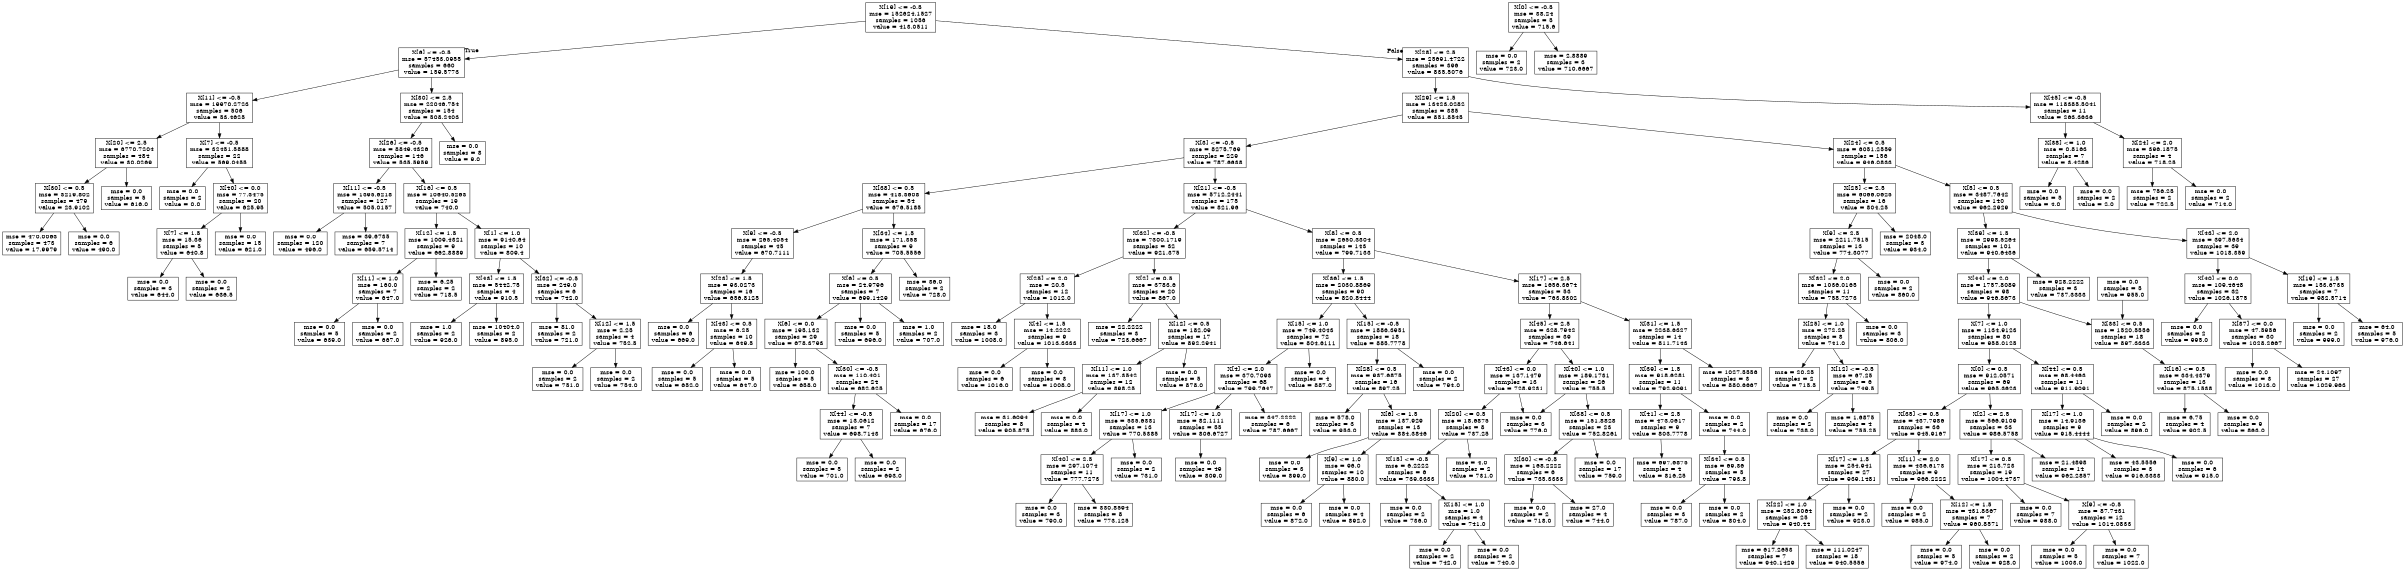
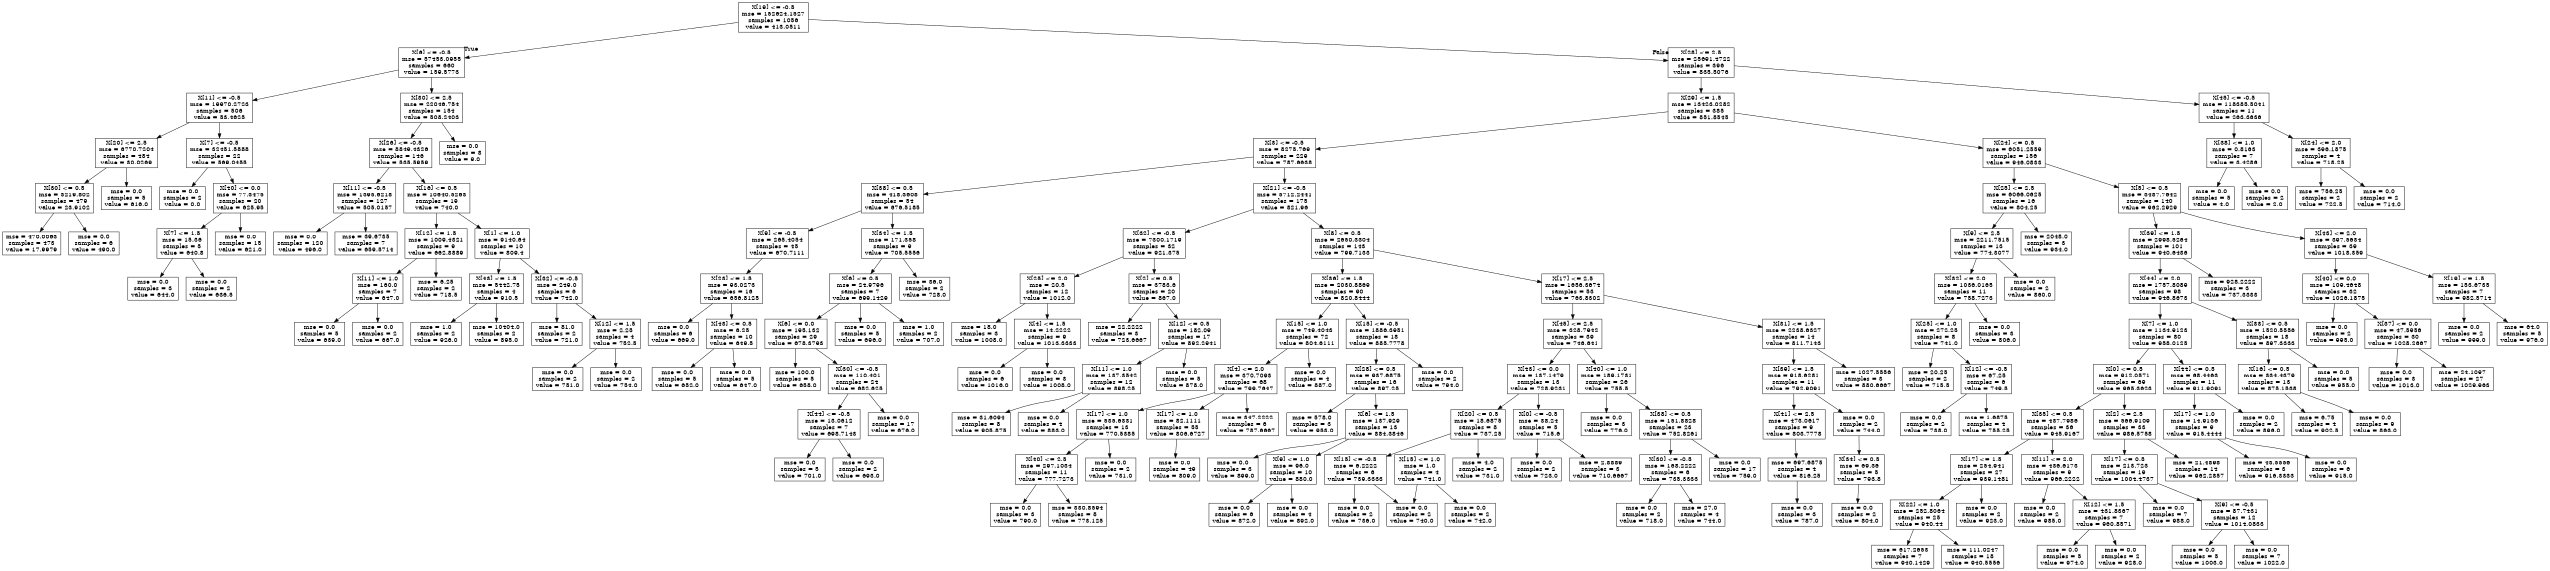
  digraph {
    node [shape=box]
    n1 [label="X[19] <= -0.5\nmse = 152624.1527\nsamples = 1056\nvalue = 413.0511"]
    n2 [label="X[6] <= -0.5\nmse = 57453.0955\nsamples = 660\nvalue = 159.5773"]
    n3 [label="X[28] <= 2.5\nmse = 25691.4722\nsamples = 396\nvalue = 835.5076"]
    n4 [label="X[11] <= -0.5\nmse = 19970.2723\nsamples = 506\nvalue = 53.4625"]
    n5 [label="X[30] <= 2.5\nmse = 22046.754\nsamples = 154\nvalue = 508.2403"]
    n6 [label="X[29] <= 1.5\nmse = 13423.0282\nsamples = 385\nvalue = 851.8545"]
    n7 [label="X[45] <= -0.5\nmse = 118385.5041\nsamples = 11\nvalue = 263.3636"]
    n8 [label="X[20] <= 2.5\nmse = 6770.7204\nsamples = 484\nvalue = 30.0269"]
    n9 [label="X[7] <= -0.5\nmse = 32451.5888\nsamples = 22\nvalue = 569.0455"]
    n10 [label="X[26] <= -0.5\nmse = 8849.4326\nsamples = 146\nvalue = 535.5959"]
    n11 [label="mse = 0.0\nsamples = 8\nvalue = 9.0"]
    n12 [label="X[30] <= 0.5\nmse = 3219.802\nsamples = 479\nvalue = 23.9102"]
    n13 [label="mse = 0.0\nsamples = 5\nvalue = 616.0"]
    n14 [label="mse = 0.0\nsamples = 2\nvalue = 0.0"]
    n15 [label="X[40] <= 0.0\nmse = 77.3475\nsamples = 20\nvalue = 625.95"]
    n16 [label="mse = 470.0063\nsamples = 473\nvalue = 17.9979"]
    n17 [label="mse = 0.0\nsamples = 6\nvalue = 490.0"]
    n18 [label="X[7] <= 1.5\nmse = 15.36\nsamples = 5\nvalue = 640.8"]
    n19 [label="mse = 0.0\nsamples = 15\nvalue = 621.0"]
    n20 [label="mse = 0.0\nsamples = 3\nvalue = 644.0"]
    n21 [label="mse = 0.0\nsamples = 2\nvalue = 636.5"]
    n22 [label="X[11] <= -0.5\nmse = 1395.6218\nsamples = 127\nvalue = 505.0157"]
    n23 [label="X[16] <= 0.5\nmse = 10640.5263\nsamples = 19\nvalue = 740.0"]
    n24 [label="mse = 0.0\nsamples = 120\nvalue = 496.0"]
    n25 [label="mse = 39.6735\nsamples = 7\nvalue = 659.5714"]
    n26 [label="X[12] <= 1.5\nmse = 1009.4321\nsamples = 9\nvalue = 662.8889"]
    n27 [label="X[1] <= 1.0\nmse = 9140.64\nsamples = 10\nvalue = 809.4"]
    n28 [label="X[11] <= 1.0\nmse = 160.0\nsamples = 7\nvalue = 647.0"]
    n29 [label="mse = 6.25\nsamples = 2\nvalue = 718.5"]
    n30 [label="X[43] <= 1.5\nmse = 5442.75\nsamples = 4\nvalue = 910.5"]
    n31 [label="X[32] <= -0.5\nmse = 249.0\nsamples = 6\nvalue = 742.0"]
    n32 [label="mse = 0.0\nsamples = 5\nvalue = 639.0"]
    n33 [label="mse = 0.0\nsamples = 2\nvalue = 667.0"]
    n34 [label="mse = 1.0\nsamples = 2\nvalue = 926.0"]
    n35 [label="mse = 10404.0\nsamples = 2\nvalue = 895.0"]
    n36 [label="mse = 81.0\nsamples = 2\nvalue = 721.0"]
    n37 [label="X[12] <= 1.5\nmse = 2.25\nsamples = 4\nvalue = 752.5"]
    n38 [label="mse = 0.0\nsamples = 2\nvalue = 751.0"]
    n39 [label="mse = 0.0\nsamples = 2\nvalue = 754.0"]
    n40 [label="X[3] <= -0.5\nmse = 8275.769\nsamples = 229\nvalue = 787.6638"]
    n41 [label="X[24] <= 0.5\nmse = 6051.2559\nsamples = 156\nvalue = 946.0833"]
    n42 [label="X[38] <= 1.0\nmse = 0.8163\nsamples = 7\nvalue = 3.4286"]
    n43 [label="X[24] <= 2.0\nmse = 396.1875\nsamples = 4\nvalue = 718.25"]
    n44 [label="X[38] <= 0.5\nmse = 418.3608\nsamples = 54\nvalue = 676.5185"]
    n45 [label="X[21] <= -0.5\nmse = 5712.2441\nsamples = 175\nvalue = 821.96"]
    n46 [label="X[25] <= 2.5\nmse = 6066.0625\nsamples = 16\nvalue = 804.25"]
    n47 [label="X[5] <= 0.5\nmse = 3487.7642\nsamples = 140\nvalue = 962.2929"]
    n48 [label="X[9] <= -0.5\nmse = 265.4054\nsamples = 45\nvalue = 670.7111"]
    n49 [label="X[34] <= 1.5\nmse = 171.358\nsamples = 9\nvalue = 705.5556"]
    n50 [label="X[32] <= -0.5\nmse = 7300.1719\nsamples = 32\nvalue = 921.375"]
    n51 [label="X[8] <= 0.5\nmse = 2650.3304\nsamples = 143\nvalue = 799.7133"]
    n52 [label="X[23] <= 1.5\nmse = 93.0273\nsamples = 16\nvalue = 656.8125"]
    n53 [label="X[6] <= 0.5\nmse = 24.9796\nsamples = 7\nvalue = 699.1429"]
    n54 [label="mse = 36.0\nsamples = 2\nvalue = 728.0"]
    n55 [label="mse = 0.0\nsamples = 6\nvalue = 669.0"]
    n56 [label="X[43] <= 0.5\nmse = 6.25\nsamples = 10\nvalue = 649.5"]
    n57 [label="X[6] <= 0.0\nmse = 195.132\nsamples = 29\nvalue = 678.3793"]
    n58 [label="mse = 100.0\nsamples = 5\nvalue = 658.0"]
    n59 [label="X[30] <= -0.5\nmse = 110.401\nsamples = 24\nvalue = 682.625"]
    n60 [label="mse = 0.0\nsamples = 5\nvalue = 652.0"]
    n61 [label="mse = 0.0\nsamples = 5\nvalue = 647.0"]
    n62 [label="X[44] <= -0.5\nmse = 13.0612\nsamples = 7\nvalue = 698.7143"]
    n63 [label="mse = 0.0\nsamples = 17\nvalue = 676.0"]
    n64 [label="mse = 0.0\nsamples = 5\nvalue = 701.0"]
    n65 [label="mse = 0.0\nsamples = 2\nvalue = 693.0"]
    n66 [label="mse = 0.0\nsamples = 5\nvalue = 696.0"]
    n67 [label="mse = 1.0\nsamples = 2\nvalue = 707.0"]
    n68 [label="X[25] <= 2.0\nmse = 20.5\nsamples = 12\nvalue = 1012.0"]
    n69 [label="X[2] <= 0.5\nmse = 3783.6\nsamples = 20\nvalue = 867.0"]
    n70 [label="X[36] <= 1.5\nmse = 2030.8869\nsamples = 90\nvalue = 820.8444"]
    n71 [label="X[17] <= 2.5\nmse = 1656.3674\nsamples = 53\nvalue = 763.8302"]
    n72 [label="mse = 18.0\nsamples = 3\nvalue = 1008.0"]
    n73 [label="X[4] <= 1.5\nmse = 14.2222\nsamples = 9\nvalue = 1013.3333"]
    n74 [label="mse = 22.2222\nsamples = 3\nvalue = 723.6667"]
    n75 [label="X[12] <= 0.5\nmse = 182.09\nsamples = 17\nvalue = 892.2941"]
    n76 [label="mse = 0.0\nsamples = 6\nvalue = 1016.0"]
    n77 [label="mse = 0.0\nsamples = 3\nvalue = 1008.0"]
    n78 [label="X[11] <= 1.0\nmse = 137.3542\nsamples = 12\nvalue = 898.25"]
    n79 [label="mse = 0.0\nsamples = 5\nvalue = 878.0"]
    n80 [label="mse = 31.6094\nsamples = 8\nvalue = 905.875"]
    n81 [label="mse = 0.0\nsamples = 4\nvalue = 883.0"]
    n82 [label="X[15] <= 1.0\nmse = 749.4043\nsamples = 72\nvalue = 804.6111"]
    n83 [label="X[15] <= -0.5\nmse = 1886.3951\nsamples = 18\nvalue = 885.7778"]
    n84 [label="X[45] <= 2.5\nmse = 328.7942\nsamples = 39\nvalue = 746.641"]
    n85 [label="X[31] <= 1.5\nmse = 2238.6327\nsamples = 14\nvalue = 811.7143"]
    n86 [label="X[4] <= 2.0\nmse = 370.7093\nsamples = 68\nvalue = 799.7647"]
    n87 [label="mse = 0.0\nsamples = 4\nvalue = 887.0"]
    n88 [label="X[28] <= 0.5\nmse = 937.6875\nsamples = 16\nvalue = 897.25"]
    n89 [label="mse = 0.0\nsamples = 2\nvalue = 794.0"]
    n90 [label="X[17] <= 1.0\nmse = 535.6331\nsamples = 13\nvalue = 770.5385"]
    n91 [label="X[17] <= 1.0\nmse = 82.1111\nsamples = 55\nvalue = 806.6727"]
    n92 [label="mse = 347.2222\nsamples = 6\nvalue = 787.6667"]
-   n93 [label="X[40] <= 2.5\nmse = 297.1074\nsamples = 11\nvalue = 777.7273"]
+   n93 [label="X[40] <= 2.5\nmse = 297.1034\nsamples = 11\nvalue = 777.7273"]
    n94 [label="mse = 0.0\nsamples = 2\nvalue = 731.0"]
    n95 [label="mse = 0.0\nsamples = 49\nvalue = 809.0"]
    n96 [label="mse = 0.0\nsamples = 3\nvalue = 790.0"]
    n97 [label="mse = 330.8594\nsamples = 8\nvalue = 773.125"]
    n98 [label="mse = 578.0\nsamples = 3\nvalue = 953.0"]
    n99 [label="X[6] <= 1.5\nmse = 137.929\nsamples = 13\nvalue = 884.3846"]
    n100 [label="mse = 0.0\nsamples = 3\nvalue = 899.0"]
    n101 [label="X[9] <= 1.0\nmse = 96.0\nsamples = 10\nvalue = 880.0"]
    n102 [label="mse = 0.0\nsamples = 6\nvalue = 872.0"]
    n103 [label="mse = 0.0\nsamples = 4\nvalue = 892.0"]
    n104 [label="X[43] <= 0.0\nmse = 137.1479\nsamples = 13\nvalue = 728.9231"]
    n105 [label="X[40] <= 1.0\nmse = 189.1731\nsamples = 26\nvalue = 755.5"]
    n106 [label="X[39] <= 1.5\nmse = 918.6281\nsamples = 11\nvalue = 792.9091"]
    n107 [label="mse = 1027.5556\nsamples = 3\nvalue = 880.6667"]
    n108 [label="X[20] <= 0.5\nmse = 18.6875\nsamples = 8\nvalue = 737.25"]
    n109 [label="X[0] <= -0.5\nmse = 38.24\nsamples = 5\nvalue = 715.6"]
    n110 [label="mse = 0.0\nsamples = 3\nvalue = 776.0"]
    n111 [label="X[38] <= 0.5\nmse = 151.8828\nsamples = 23\nvalue = 752.8261"]
    n112 [label="X[15] <= -0.5\nmse = 6.2222\nsamples = 6\nvalue = 739.3333"]
    n113 [label="mse = 4.0\nsamples = 2\nvalue = 731.0"]
    n114 [label="mse = 0.0\nsamples = 2\nvalue = 723.0"]
    n115 [label="mse = 2.8889\nsamples = 3\nvalue = 710.6667"]
    n116 [label="mse = 0.0\nsamples = 2\nvalue = 736.0"]
    n117 [label="X[15] <= 1.0\nmse = 1.0\nsamples = 4\nvalue = 741.0"]
    n118 [label="mse = 0.0\nsamples = 2\nvalue = 742.0"]
    n119 [label="mse = 0.0\nsamples = 2\nvalue = 740.0"]
    n120 [label="X[30] <= -0.5\nmse = 168.2222\nsamples = 6\nvalue = 735.3333"]
    n121 [label="mse = 0.0\nsamples = 17\nvalue = 759.0"]
    n122 [label="mse = 0.0\nsamples = 2\nvalue = 718.0"]
    n123 [label="mse = 27.0\nsamples = 4\nvalue = 744.0"]
    n124 [label="X[41] <= 2.5\nmse = 473.0617\nsamples = 9\nvalue = 803.7778"]
    n125 [label="mse = 0.0\nsamples = 2\nvalue = 744.0"]
    n126 [label="mse = 697.6875\nsamples = 4\nvalue = 816.25"]
    n127 [label="X[34] <= 0.5\nmse = 69.36\nsamples = 5\nvalue = 793.8"]
    n128 [label="mse = 0.0\nsamples = 3\nvalue = 787.0"]
    n129 [label="mse = 0.0\nsamples = 2\nvalue = 804.0"]
    n130 [label="X[9] <= 2.5\nmse = 2211.7515\nsamples = 13\nvalue = 774.3077"]
    n131 [label="mse = 2048.0\nsamples = 3\nvalue = 934.0"]
    n132 [label="X[39] <= 1.5\nmse = 2998.5264\nsamples = 101\nvalue = 940.6436"]
    n133 [label="X[43] <= 2.0\nmse = 397.5634\nsamples = 39\nvalue = 1018.359"]
    n134 [label="X[32] <= 2.0\nmse = 1036.0165\nsamples = 11\nvalue = 758.7273"]
    n135 [label="mse = 0.0\nsamples = 2\nvalue = 860.0"]
    n136 [label="X[25] <= 1.0\nmse = 272.25\nsamples = 8\nvalue = 741.0"]
    n137 [label="mse = 0.0\nsamples = 3\nvalue = 806.0"]
    n138 [label="mse = 20.25\nsamples = 2\nvalue = 715.5"]
    n139 [label="X[12] <= -0.5\nmse = 67.25\nsamples = 6\nvalue = 749.5"]
    n140 [label="mse = 0.0\nsamples = 2\nvalue = 738.0"]
    n141 [label="mse = 1.6875\nsamples = 4\nvalue = 755.25"]
    n142 [label="X[44] <= 2.0\nmse = 1757.8089\nsamples = 98\nvalue = 946.8673"]
    n143 [label="mse = 928.2222\nsamples = 3\nvalue = 737.3333"]
    n144 [label="X[40] <= 0.0\nmse = 109.4648\nsamples = 32\nvalue = 1026.1875"]
    n145 [label="X[19] <= 1.5\nmse = 153.6735\nsamples = 7\nvalue = 982.5714"]
    n146 [label="X[7] <= 1.0\nmse = 1134.9123\nsamples = 80\nvalue = 958.0125"]
    n147 [label="X[33] <= 0.5\nmse = 1520.5556\nsamples = 18\nvalue = 897.3333"]
    n148 [label="X[0] <= 0.5\nmse = 912.0571\nsamples = 69\nvalue = 965.3623"]
    n149 [label="X[44] <= 0.5\nmse = 68.4463\nsamples = 11\nvalue = 911.9091"]
    n150 [label="X[16] <= 0.5\nmse = 334.4379\nsamples = 13\nvalue = 875.1538"]
    n151 [label="mse = 0.0\nsamples = 5\nvalue = 955.0"]
    n152 [label="X[35] <= 0.5\nmse = 437.7986\nsamples = 36\nvalue = 945.9167"]
    n153 [label="X[2] <= 2.5\nmse = 566.9109\nsamples = 33\nvalue = 986.5758"]
    n154 [label="X[17] <= 1.0\nmse = 14.9136\nsamples = 9\nvalue = 915.4444"]
    n155 [label="mse = 0.0\nsamples = 2\nvalue = 896.0"]
    n156 [label="X[17] <= 1.5\nmse = 254.941\nsamples = 27\nvalue = 939.1481"]
    n157 [label="X[11] <= 2.0\nmse = 436.6173\nsamples = 9\nvalue = 966.2222"]
    n158 [label="X[17] <= 0.5\nmse = 213.723\nsamples = 19\nvalue = 1004.4737"]
    n159 [label="mse = 21.4898\nsamples = 14\nvalue = 962.2857"]
    n160 [label="X[22] <= 1.0\nmse = 252.8064\nsamples = 25\nvalue = 940.44"]
    n161 [label="mse = 0.0\nsamples = 2\nvalue = 923.0"]
    n162 [label="mse = 0.0\nsamples = 2\nvalue = 985.0"]
    n163 [label="X[12] <= 1.5\nmse = 431.8367\nsamples = 7\nvalue = 960.8571"]
    n164 [label="mse = 617.2653\nsamples = 7\nvalue = 940.1429"]
    n165 [label="mse = 111.0247\nsamples = 18\nvalue = 940.5556"]
    n166 [label="mse = 0.0\nsamples = 5\nvalue = 974.0"]
    n167 [label="mse = 0.0\nsamples = 2\nvalue = 928.0"]
    n168 [label="mse = 0.0\nsamples = 7\nvalue = 988.0"]
    n169 [label="X[9] <= -0.5\nmse = 87.7431\nsamples = 12\nvalue = 1014.0833"]
    n170 [label="mse = 0.0\nsamples = 5\nvalue = 1003.0"]
    n171 [label="mse = 0.0\nsamples = 7\nvalue = 1022.0"]
    n172 [label="mse = 43.5556\nsamples = 3\nvalue = 916.3333"]
    n173 [label="mse = 0.0\nsamples = 6\nvalue = 915.0"]
    n174 [label="mse = 6.75\nsamples = 4\nvalue = 902.5"]
    n175 [label="mse = 0.0\nsamples = 9\nvalue = 863.0"]
    n176 [label="mse = 0.0\nsamples = 2\nvalue = 995.0"]
    n177 [label="X[37] <= 0.0\nmse = 47.5956\nsamples = 30\nvalue = 1028.2667"]
    n178 [label="mse = 0.0\nsamples = 2\nvalue = 999.0"]
    n179 [label="mse = 64.0\nsamples = 5\nvalue = 976.0"]
    n180 [label="mse = 0.0\nsamples = 3\nvalue = 1013.0"]
    n181 [label="mse = 24.1097\nsamples = 27\nvalue = 1029.963"]
    n182 [label="mse = 0.0\nsamples = 5\nvalue = 4.0"]
    n183 [label="mse = 0.0\nsamples = 2\nvalue = 2.0"]
    n184 [label="mse = 756.25\nsamples = 2\nvalue = 722.5"]
    n185 [label="mse = 0.0\nsamples = 2\nvalue = 714.0"]
    n1 -> n2 [headlabel=True labelangle=45 labeldistance=2.5]
    n1 -> n3 [headlabel=False labelangle=-45 labeldistance=2.5]
    n2 -> n4
    n2 -> n5
    n3 -> n6
    n3 -> n7
    n4 -> n8
    n4 -> n9
    n5 -> n10
    n5 -> n11
    n6 -> n40
    n6 -> n41
    n7 -> n42
    n7 -> n43
    n8 -> n12
    n8 -> n13
    n9 -> n14
    n9 -> n15
    n10 -> n22
    n10 -> n23
    n12 -> n16
    n12 -> n17
    n15 -> n18
    n15 -> n19
    n18 -> n20
    n18 -> n21
    n22 -> n24
    n22 -> n25
    n23 -> n26
    n23 -> n27
    n26 -> n28
    n26 -> n29
    n27 -> n30
    n27 -> n31
    n28 -> n32
    n28 -> n33
    n30 -> n34
    n30 -> n35
    n31 -> n36
    n31 -> n37
    n37 -> n38
    n37 -> n39
    n40 -> n44
    n40 -> n45
    n41 -> n46
    n41 -> n47
    n42 -> n182
    n42 -> n183
    n43 -> n184
    n43 -> n185
    n44 -> n48
    n44 -> n49
    n45 -> n50
    n45 -> n51
    n46 -> n130
    n46 -> n131
    n47 -> n132
    n47 -> n133
    n48 -> n52
    n49 -> n53
    n49 -> n54
    n50 -> n68
    n50 -> n69
    n51 -> n70
    n51 -> n71
    n52 -> n55
    n52 -> n56
    n53 -> n57
    n53 -> n66
    n53 -> n67
    n56 -> n60
    n56 -> n61
    n57 -> n58
    n57 -> n59
    n59 -> n62
    n59 -> n63
    n62 -> n64
    n62 -> n65
    n68 -> n72
    n68 -> n73
    n69 -> n74
    n69 -> n75
    n70 -> n82
    n70 -> n83
    n71 -> n84
    n71 -> n85
    n73 -> n76
    n73 -> n77
    n75 -> n78
    n75 -> n79
    n78 -> n80
    n78 -> n81
    n82 -> n86
    n82 -> n87
    n83 -> n88
    n83 -> n89
    n84 -> n104
    n84 -> n105
    n85 -> n106
    n85 -> n107
    n86 -> n90
    n86 -> n91
    n86 -> n92
    n88 -> n98
    n88 -> n99
    n90 -> n93
    n90 -> n94
    n91 -> n95
    n93 -> n96
    n93 -> n97
    n99 -> n100
    n99 -> n101
    n101 -> n102
    n101 -> n103
    n104 -> n108
-   n104 -> n110
+   n104 -> n109
    n105 -> n110
    n105 -> n111
    n106 -> n124
    n106 -> n125
    n108 -> n112
    n108 -> n113
    n109 -> n114
    n109 -> n115
    n111 -> n120
    n111 -> n121
    n112 -> n116
-   n112 -> n117
+   n112 -> n119
    n117 -> n118
    n117 -> n119
    n120 -> n122
    n120 -> n123
    n124 -> n126
    n125 -> n127
-   n127 -> n128
+   n126 -> n128
    n127 -> n129
    n130 -> n134
    n130 -> n135
    n132 -> n142
    n132 -> n143
    n133 -> n144
    n133 -> n145
    n134 -> n136
    n134 -> n137
    n136 -> n138
    n136 -> n139
    n139 -> n140
    n139 -> n141
    n142 -> n146
    n142 -> n147
    n144 -> n176
    n144 -> n177
    n145 -> n178
    n145 -> n179
    n146 -> n148
    n146 -> n149
    n147 -> n150
-   n151 -> n147
+   n147 -> n151
    n148 -> n152
    n148 -> n153
    n149 -> n154
    n149 -> n155
    n150 -> n174
    n150 -> n175
    n152 -> n156
    n152 -> n157
    n153 -> n158
    n153 -> n159
    n154 -> n172
    n154 -> n173
    n156 -> n160
    n156 -> n161
    n157 -> n162
    n157 -> n163
    n158 -> n168
    n158 -> n169
    n160 -> n164
    n160 -> n165
    n163 -> n166
    n163 -> n167
    n169 -> n170
    n169 -> n171
    n177 -> n180
    n177 -> n181
  }
